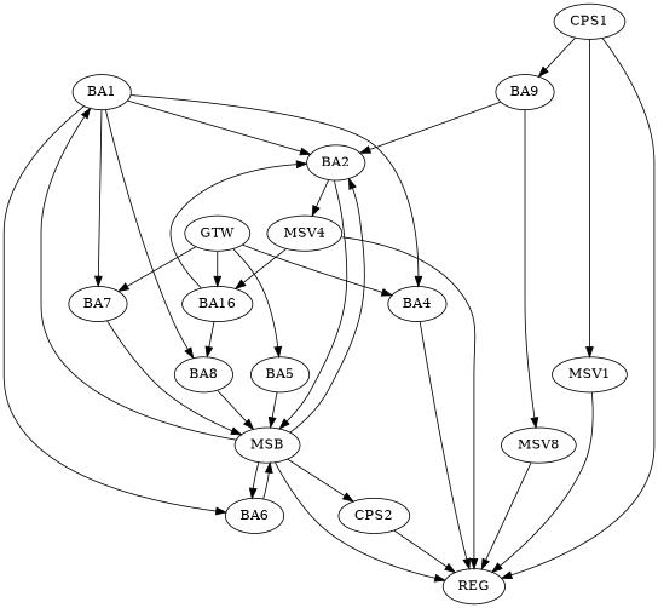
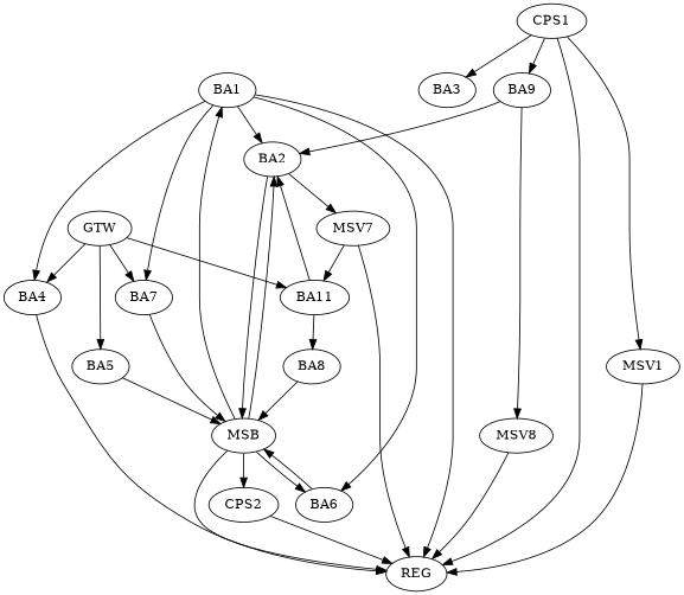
  strict digraph {
    n1 [label=BA1]
    n2 [label=BA2]
    n3 [label=BA4]
    n4 [label=BA6]
    n5 [label=BA7]
    n6 [label=REG]
    n7 [label=MSB]
-   n8 [label=MSV4]
+   n8 [label=MSV7]
    n9 [label=CPS2]
+   n10 [label=BA3]
    n11 [label=BA5]
    n12 [label=BA8]
    n13 [label=BA9]
    n14 [label=MSV8]
-   n15 [label=BA16]
+   n15 [label=BA11]
    n16 [label=CPS1]
    n17 [label=MSV1]
    n18 [label=GTW]
    n1 -> n2
    n1 -> n3
    n1 -> n4
    n1 -> n5
-   n1 -> n12
+   n1 -> n6
    n2 -> n7
    n2 -> n8
    n3 -> n6
    n4 -> n7
    n5 -> n7
    n7 -> n1
    n7 -> n2
    n7 -> n4
    n7 -> n6
    n7 -> n9
    n8 -> n6
    n8 -> n15
    n9 -> n6
    n11 -> n7
    n12 -> n7
    n13 -> n2
    n13 -> n14
    n14 -> n6
    n15 -> n2
    n15 -> n12
    n16 -> n6
+   n16 -> n10
    n16 -> n13
    n16 -> n17
    n17 -> n6
    n18 -> n3
    n18 -> n5
    n18 -> n11
    n18 -> n15
  }
